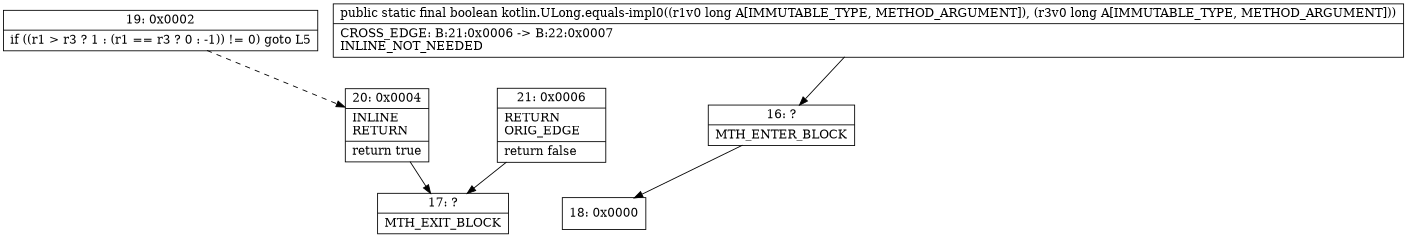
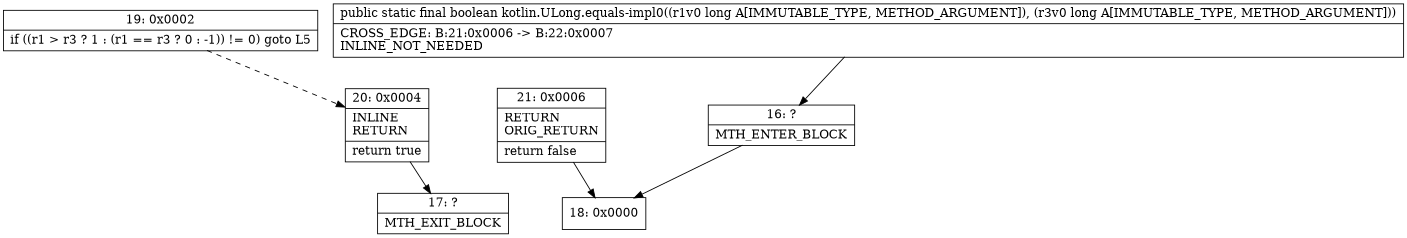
  digraph {
    node [shape=record]
    n1 [label="{16\:\ ?|MTH_ENTER_BLOCK\l}"]
    n2 [label="{18\:\ 0x0000}"]
    n3 [label="{19\:\ 0x0002|if ((r1 \> r3 ? 1 : (r1 == r3 ? 0 : \-1)) != 0) goto L5\l}"]
    n4 [label="{20\:\ 0x0004|INLINE\lRETURN\l|return true\l}"]
    n5 [label="{17\:\ ?|MTH_EXIT_BLOCK\l}"]
-   n6 [label="{21\:\ 0x0006|RETURN\lORIG_EDGE\l|return false\l}"]
+   n6 [label="{21\:\ 0x0006|RETURN\lORIG_RETURN\l|return false\l}"]
    n7 [label="{public static final boolean kotlin.ULong.equals\-impl0((r1v0 long A[IMMUTABLE_TYPE, METHOD_ARGUMENT]), (r3v0 long A[IMMUTABLE_TYPE, METHOD_ARGUMENT]))  | CROSS_EDGE: B:21:0x0006 \-\> B:22:0x0007\lINLINE_NOT_NEEDED\l}"]
    n1 -> n2
    n3 -> n4 [style=dashed]
    n4 -> n5
-   n6 -> n5
+   n6 -> n2
    n7 -> n1
  }
